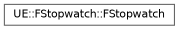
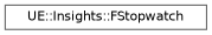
  digraph {
    rankdir=LR
-   n1 [color=grey40 fillcolor=white fontname=Helvetica fontsize=10 height=0.2 label="UE::FStopwatch::FStopwatch" shape=box style=filled width=0.4]
+   n1 [color=grey40 fillcolor=white fontname=Helvetica fontsize=10 height=0.2 label="UE::Insights::FStopwatch" shape=box style=filled width=0.4]
  }
